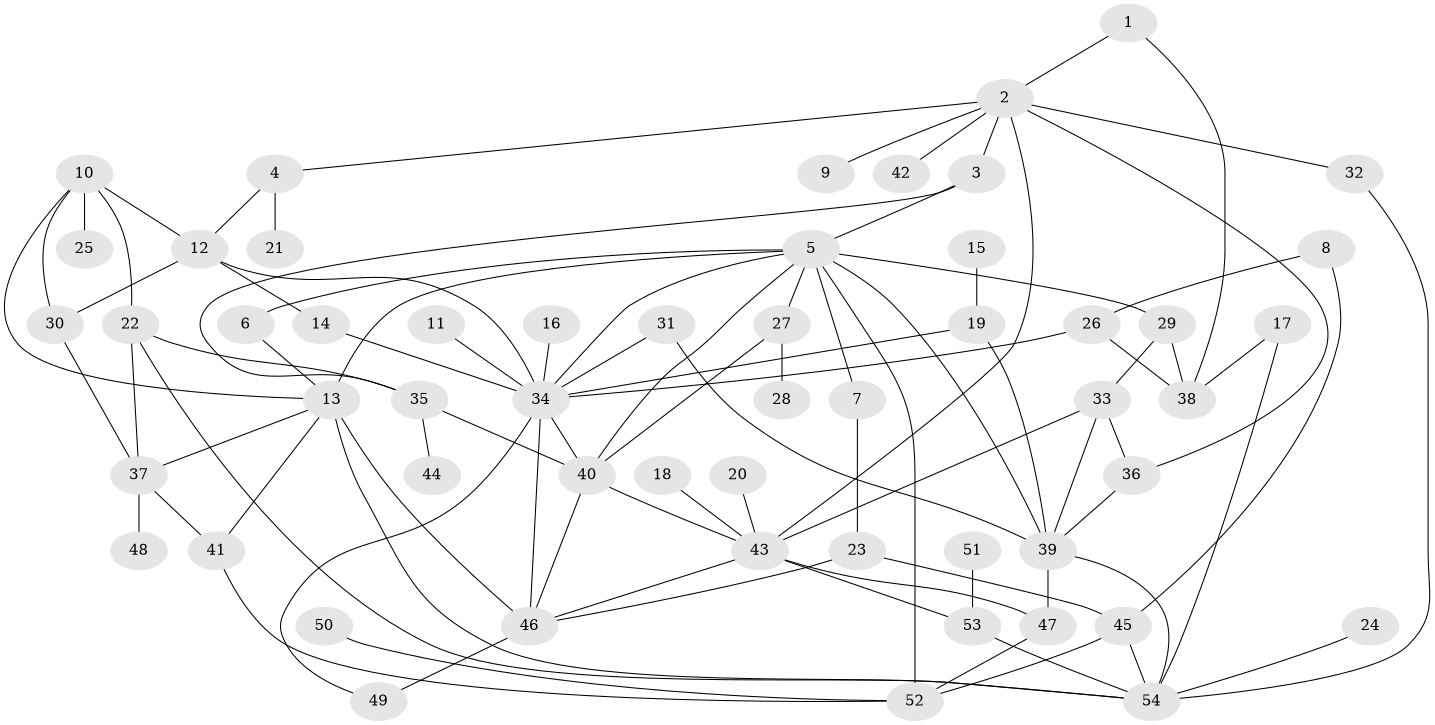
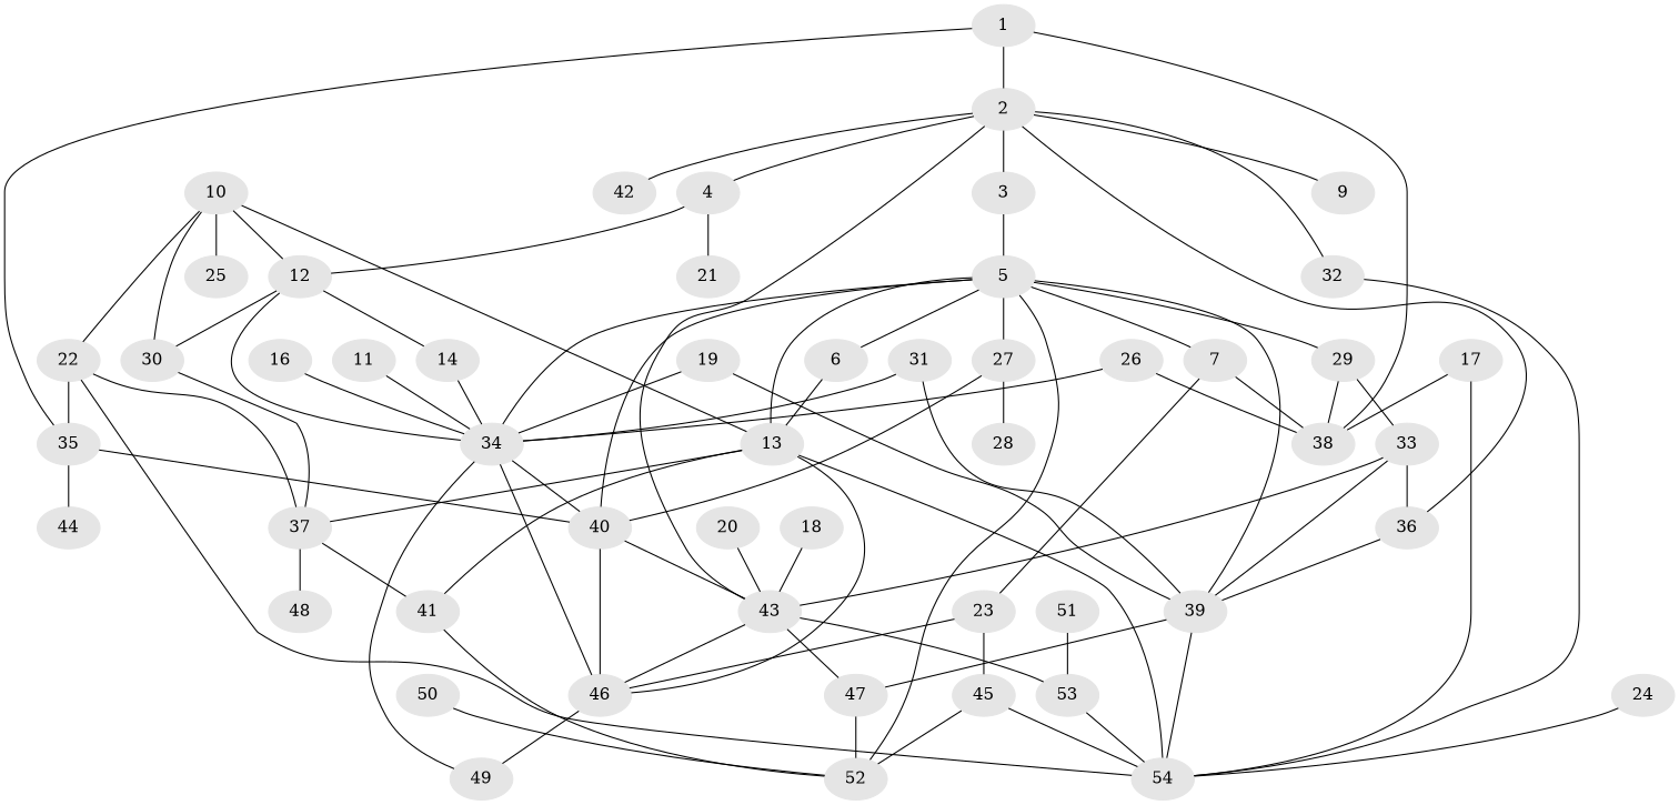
  graph {
    node [color=gray90 style=filled]
    edge [weight=1.0]
    1
    2
    35
    38
    3
    4
    9
    32
    36
    42
    43
    40
    44
    5
    12
    21
    54
    39
    46
    47
    53
    6
    7
    13
    27
    29
    34
    52
    30
    14
    23
    37
    41
    28
    33
    49
    48
    45
-   8
    26
    10
    22
    25
    11
-   15
    19
    16
    17
    18
    20
    24
    31
    50
    51
    1 -- 2
-   3 -- 35
+   1 -- 35
    1 -- 38
    2 -- 3
    2 -- 4
    2 -- 9
    2 -- 32
    2 -- 36
    2 -- 42
    2 -- 43
    35 -- 40
    35 -- 44
    3 -- 5
    4 -- 12
    4 -- 21
    32 -- 54
    36 -- 39
    43 -- 46
    43 -- 47
    43 -- 53
    40 -- 43
    40 -- 46
    5 -- 40
    5 -- 39
    5 -- 6
    5 -- 7
    5 -- 13
    5 -- 27
    5 -- 29
    5 -- 34
    5 -- 52
    12 -- 34
    12 -- 30
    12 -- 14
    39 -- 54
    39 -- 47 [weight=2.0]
    46 -- 49
    47 -- 52
    53 -- 54
    6 -- 13
+   7 -- 38
    7 -- 23
    13 -- 54
    13 -- 46
    13 -- 37
    13 -- 41
    27 -- 40
    27 -- 28
    29 -- 38
    29 -- 33
    34 -- 40
    34 -- 46 [weight=2.0]
    34 -- 49
    30 -- 37
    14 -- 34
    23 -- 46
    23 -- 45
    37 -- 41
    37 -- 48
    41 -- 52
    33 -- 36
    33 -- 43
    33 -- 39
    45 -- 54
    45 -- 52
-   8 -- 45
-   8 -- 26
    26 -- 38
    26 -- 34
    10 -- 12
    10 -- 13
    10 -- 30
    10 -- 22
    10 -- 25
    22 -- 35
    22 -- 54
    22 -- 37
    11 -- 34
-   15 -- 19
    19 -- 39
    19 -- 34
    16 -- 34
    17 -- 38
    17 -- 54
    18 -- 43
    20 -- 43
    24 -- 54
    31 -- 39
    31 -- 34
    50 -- 52
    51 -- 53
  }
